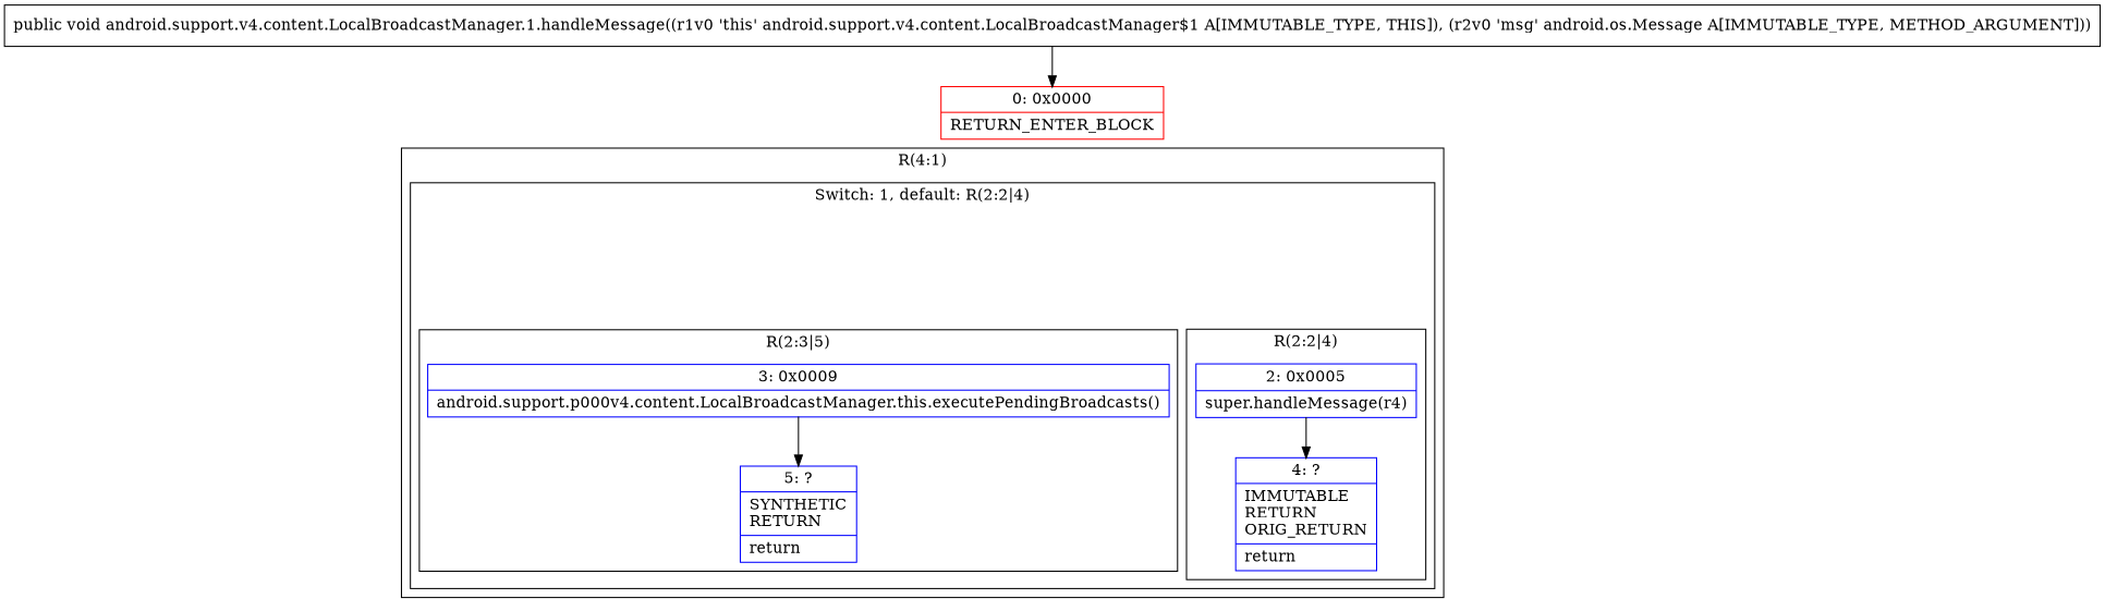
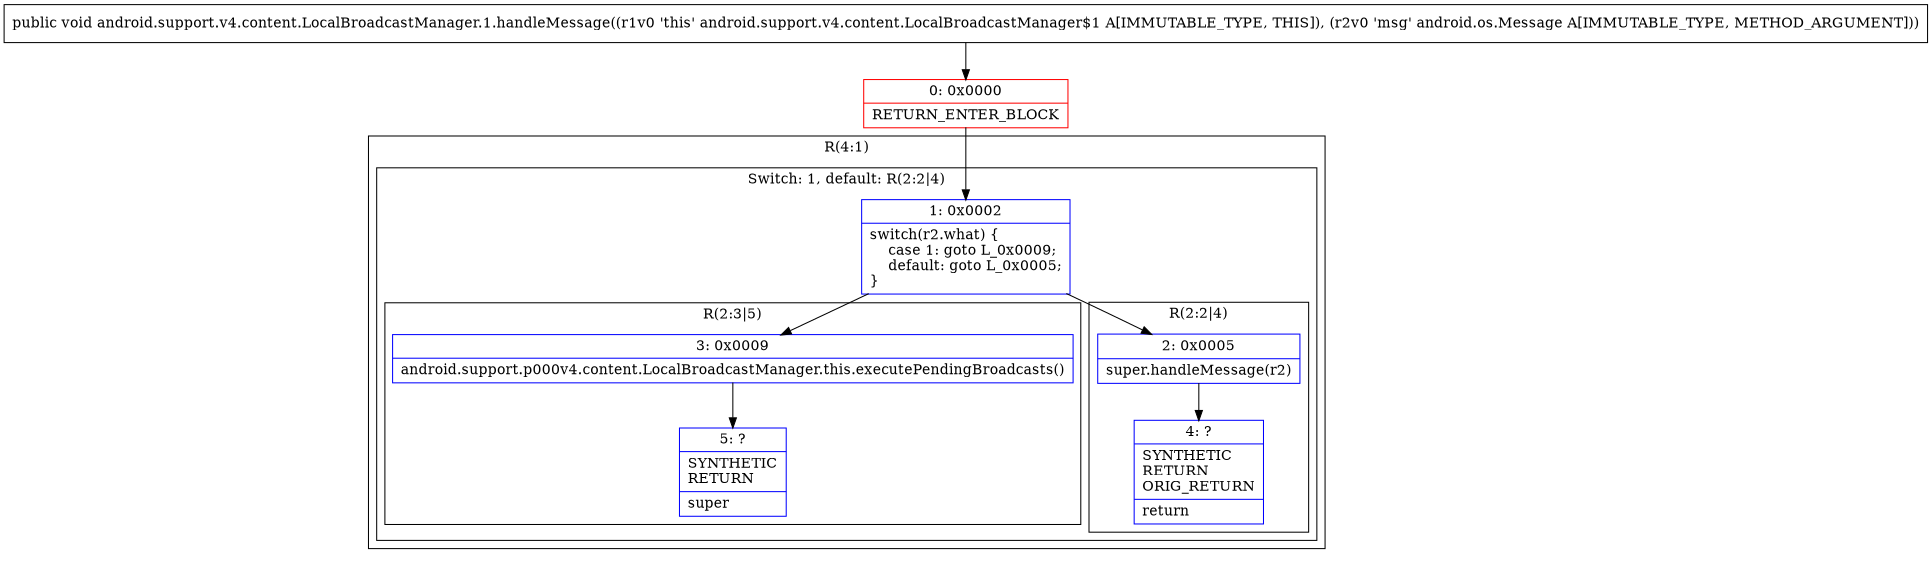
  digraph {
    node [color=blue shape=record]
    n1 [label="{3\:\ 0x0009|android.support.p000v4.content.LocalBroadcastManager.this.executePendingBroadcasts()\l}"]
-   n2 [label="{5\:\ ?|SYNTHETIC\lRETURN\l|return\l}"]
-   n3 [label="{2\:\ 0x0005|super.handleMessage(r4)\l}"]
-   n4 [label="{4\:\ ?|IMMUTABLE\lRETURN\lORIG_RETURN\l|return\l}"]
+   n2 [label="{5\:\ ?|SYNTHETIC\lRETURN\l|super\l}"]
+   n3 [label="{2\:\ 0x0005|super.handleMessage(r2)\l}"]
+   n4 [label="{4\:\ ?|SYNTHETIC\lRETURN\lORIG_RETURN\l|return\l}"]
+   n5 [label="{1\:\ 0x0002|switch(r2.what) \{\l    case 1: goto L_0x0009;\l    default: goto L_0x0005;\l\}\l}"]
    n6 [color=red label="{0\:\ 0x0000|RETURN_ENTER_BLOCK\l}"]
    n7 [label="{public void android.support.v4.content.LocalBroadcastManager.1.handleMessage((r1v0 'this' android.support.v4.content.LocalBroadcastManager$1 A[IMMUTABLE_TYPE, THIS]), (r2v0 'msg' android.os.Message A[IMMUTABLE_TYPE, METHOD_ARGUMENT])) }" color=""]
    subgraph cluster_1 {
      label="R(4:1)"
      subgraph cluster_2 {
        label="Switch: 1, default: R(2:2|4)"
+       n5
        subgraph cluster_3 {
          label="R(2:3|5)"
          n1
          n2
        }
        subgraph cluster_4 {
          label="R(2:2|4)"
          n3
          n4
        }
      }
    }
    n1 -> n2
    n3 -> n4
+   n5 -> n1
+   n5 -> n3
+   n6 -> n5
    n7 -> n6
  }
